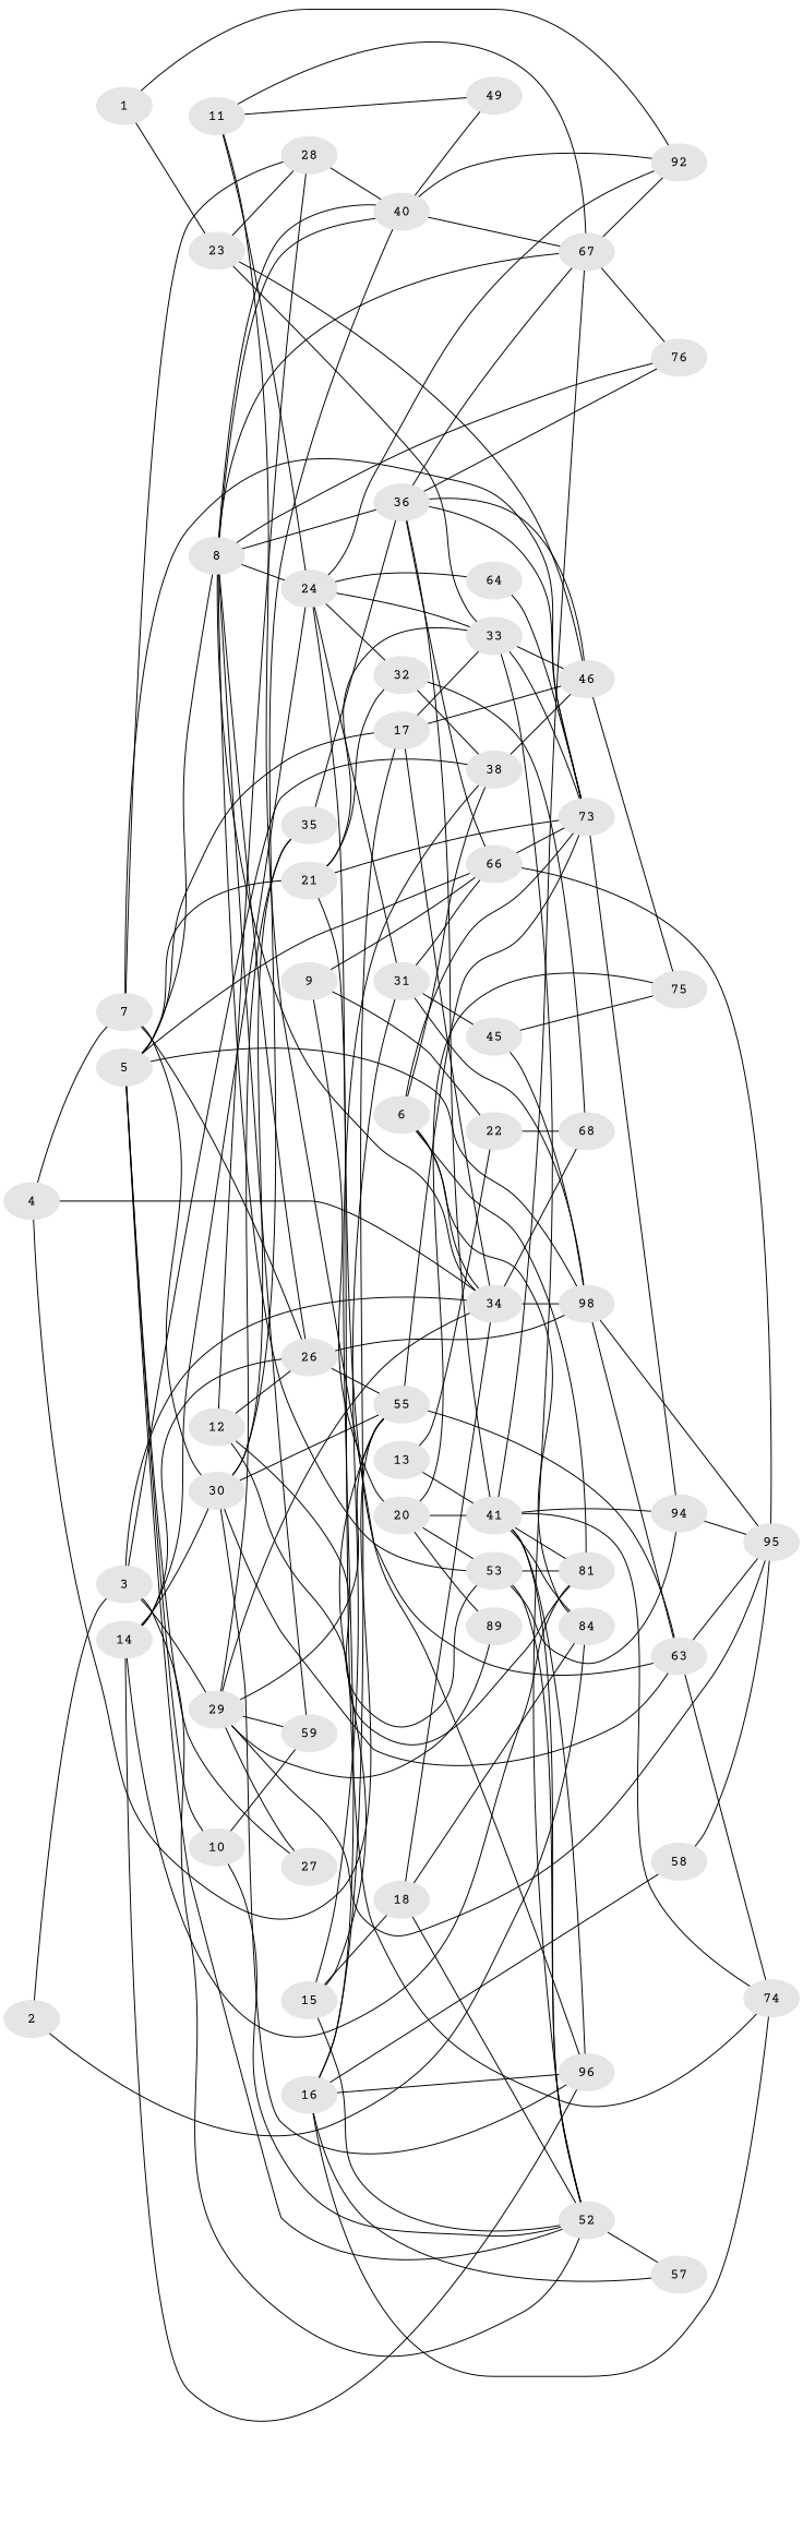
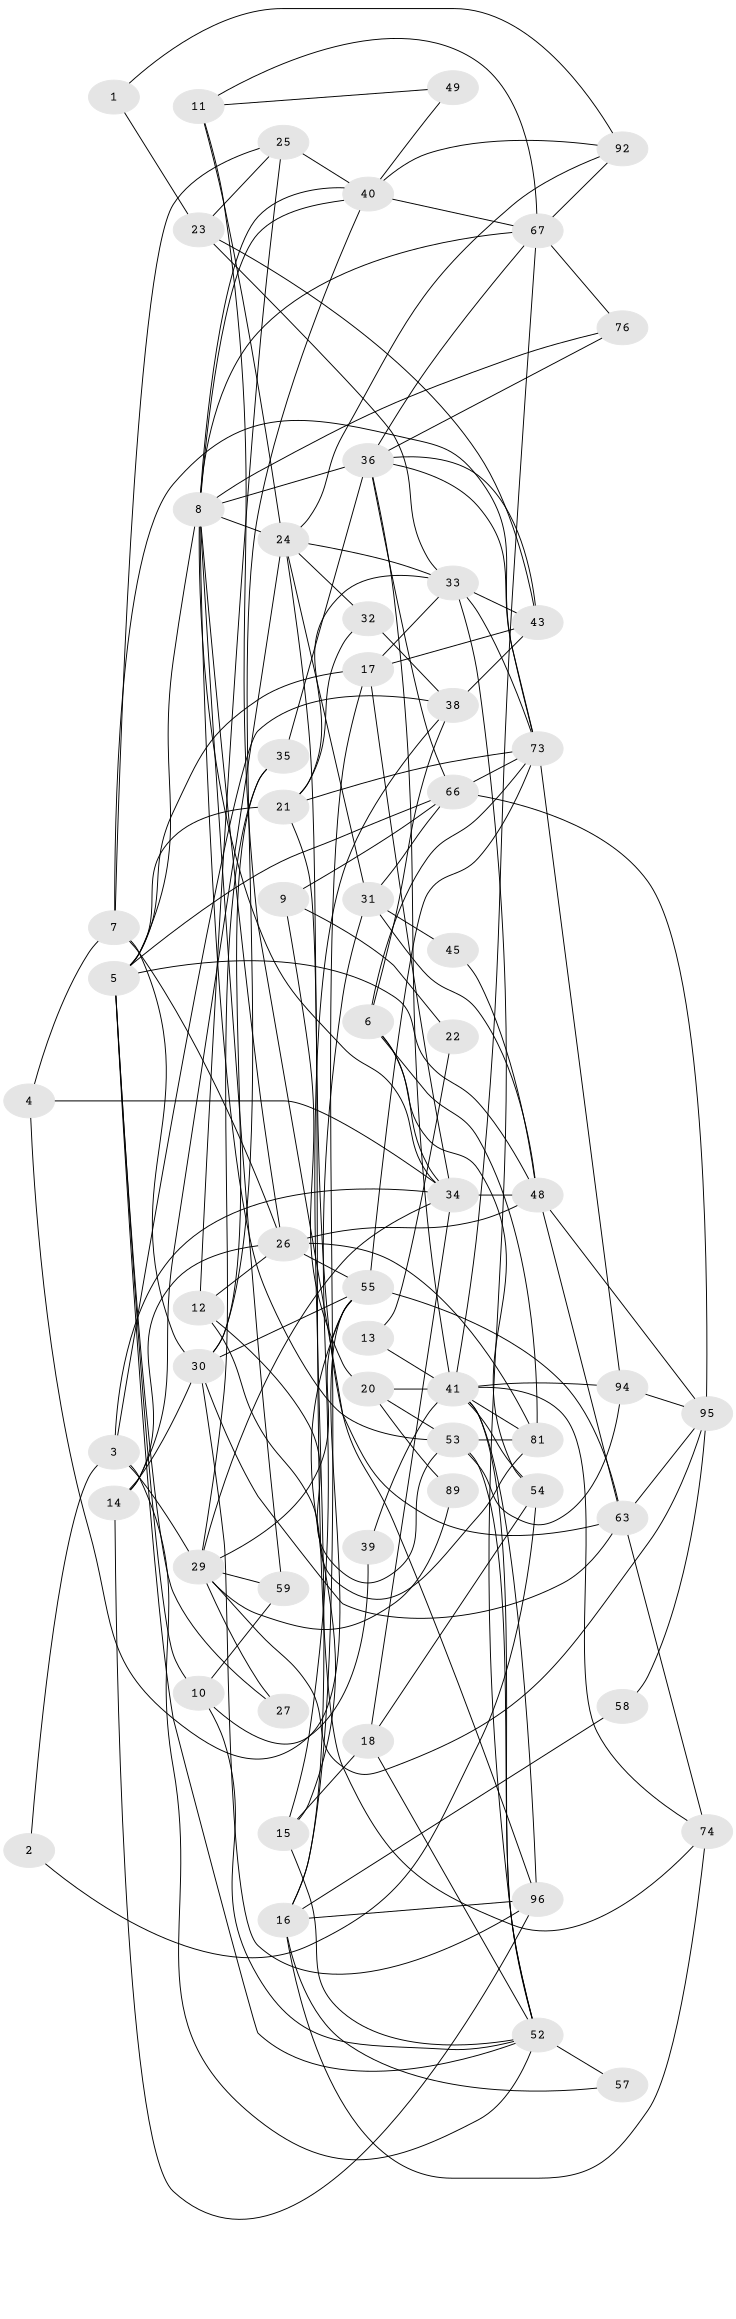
  graph {
    fontname="Courier Prime"
    rankdir=LR
    node [color=gray90 fontname="Courier Prime" style=filled]
    edge [fontname="Courier Prime"]
    23 [super="+71"]
-   25 [label=28]
+   25
    33 [super="+80"]
-   46 [super="+47"]
+   46 [super="+47" label=43]
    1
    92
    3 [super="+56"]
    29 [super="+72"]
    34 [super="+43"]
    38 [super="+53"]
    52 [super="+79"]
    2
-   54 [label=84]
+   54
    55 [super="+87"]
    27
    59
    89
    35
    95
-   48 [label=98]
-   68
+   48
    57
    7 [super="+65"]
    73 [super="+93"]
    26 [super="+37"]
    30 [super="+86"]
    4
    63 [super="+84"]
    5 [super="+19"]
    8 [super="+85"]
    10 [super="+81"]
    17 [super="+44"]
    21 [super="+28"]
    66 [super="+91"]
    24 [super="+69"]
    36 [super="+70"]
    40 [super="+97"]
    n38 [label=53 super="+78"]
    67 [super="+90"]
    76 [super="+83"]
+   39
    74
    32
    6 [super="+98"]
    n45 [label=81 super="+88"]
    94
    96
    31 [super="+51"]
-   64
    41 [super="+60"]
    49
    20 [super="+42"]
-   75
    9
    22
    11
    12
    13
    14 [super="+77"]
    18 [super="+82"]
    15
    45
    16 [super="+62"]
    58
    23 -- 25
    23 -- 33
    23 -- 46
    25 -- 40
    33 -- 46
    33 -- 52
    33 -- 73
-   46 -- 75
    1 -- 23
    1 -- 92
    3 -- 29
    3 -- 34
    3 -- 38
    3 -- 52
    29 -- 34
    29 -- 55
    29 -- 27
    29 -- 59
    29 -- 89
    29 -- 35
    29 -- 95
    34 -- 48
-   34 -- 68
    38 -- 46
    52 -- 57
    2 -- 3
    2 -- 54
    55 -- 73
    55 -- 63
    35 -- 36
    48 -- 95
    48 -- 63
    7 -- 25
    7 -- 73
    7 -- 26
    7 -- 30
    73 -- 94
    26 -- 55
    26 -- 48
    30 -- 55
    30 -- 35
    30 -- 63
    30 -- 40
    30 -- 96
    4 -- 34
    4 -- 55
    4 -- 7
    63 -- 95
    63 -- 74
    5 -- 52
    5 -- 27
    5 -- 48
    5 -- 8
    5 -- 10
    5 -- 17
    5 -- 21
    5 -- 66
    8 -- 34
    8 -- 59
    8 -- 26
    8 -- 24
    8 -- 36
    8 -- 40
    8 -- 40
    8 -- n38
    8 -- 67 [weight=2]
    8 -- 76
    10 -- 52
    10 -- 59
+   10 -- 39
    17 -- 33
    17 -- 46
    17 -- 34
    21 -- 33
    21 -- 73
    21 -- 74
    21 -- 32
    66 -- 95
    66 -- 73
    24 -- 33
    24 -- 92
    24 -- 32
    24 -- 96
    24 -- 31
-   24 -- 64
    36 -- 46
    36 -- 73
    36 -- 66
    36 -- 67
    36 -- 76 [weight=2]
    36 -- 41
    40 -- 92
    40 -- 67
    40 -- 49
    n38 -- 52
    n38 -- n45
    n38 -- 94
    67 -- 92
    67 -- 76
+   39 -- 41 [weight=2]
    32 -- 38
-   32 -- 68
    6 -- 34
    6 -- 38
    6 -- 54
    6 -- 73
    6 -- n45
    94 -- 95
    31 -- 48
    31 -- 66
    31 -- 45
-   64 -- 73
    41 -- 52
    41 -- 54
    41 -- 67
    41 -- 74
    41 -- n45
    41 -- 94
    41 -- 96
    20 -- 89
    20 -- n38
    20 -- 41
-   20 -- 75
    9 -- 66
    9 -- 20
    9 -- 22
-   22 -- 68
    11 -- 63
    11 -- 24
    11 -- 67
    11 -- 49
    12 -- 25
    12 -- 26
    12 -- n38
    12 -- n45
    13 -- 41
    13 -- 22
    14 -- 26
    14 -- 30
    14 -- 24
-   14 -- n45
+   26 -- n45
    14 -- 96
    18 -- 34
    18 -- 52
    18 -- 54
    15 -- 52
    15 -- 55
    15 -- 31
    15 -- 18
    45 -- 48
-   45 -- 75
    16 -- 38
    16 -- 57
    16 -- 17
    16 -- 74
    16 -- 96
    16 -- 58
    58 -- 95
  }
